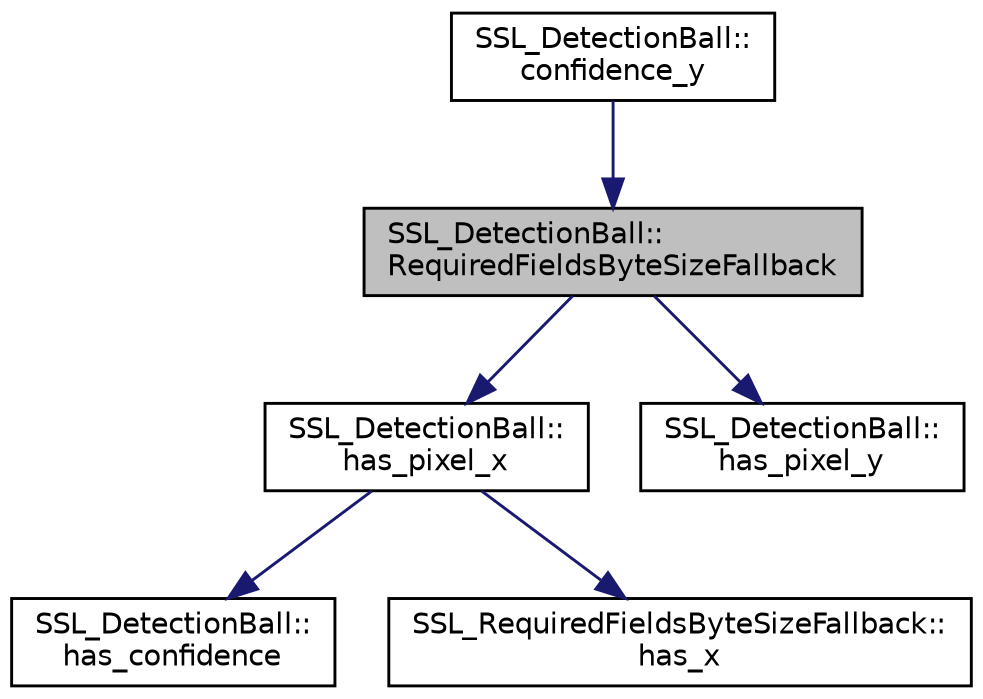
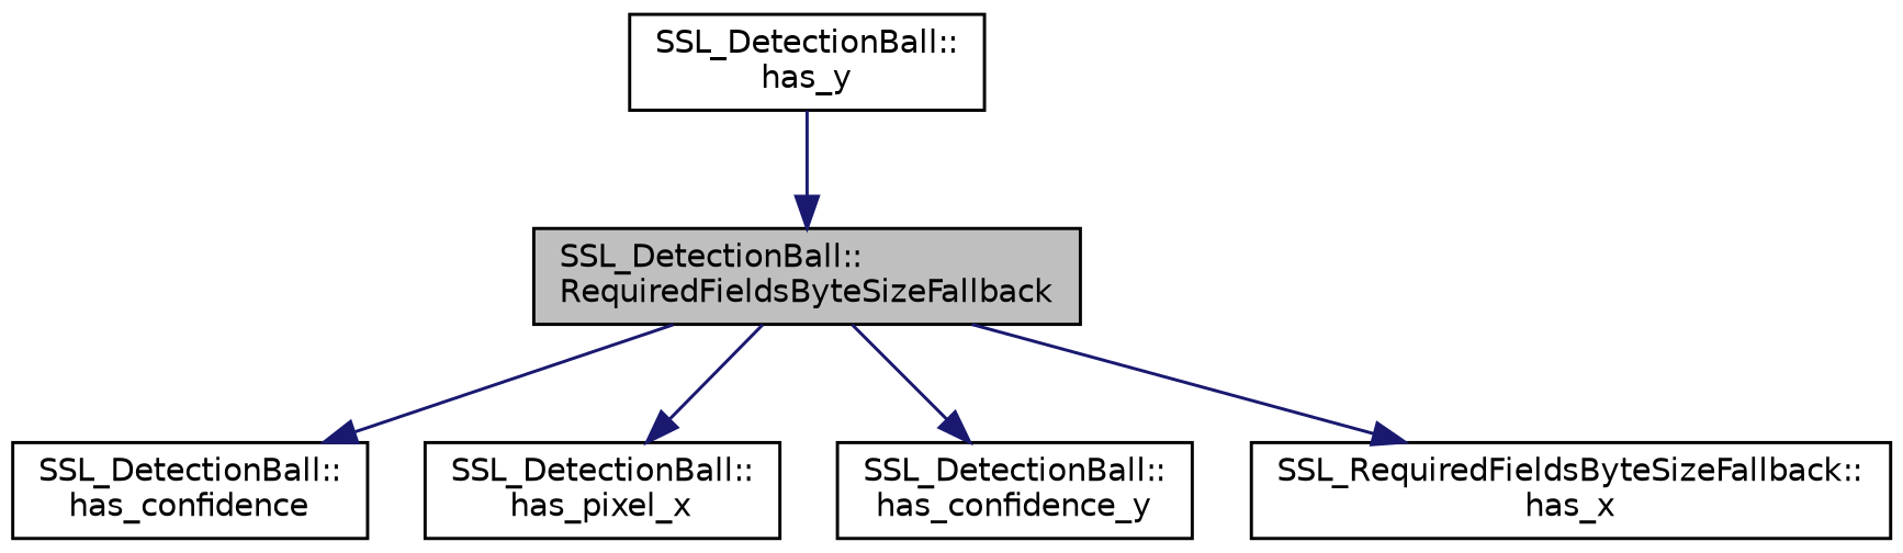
  digraph {
    rankdir=TB
    node [color=black fillcolor=white fontname=Helvetica fontsize=10 shape=record style=filled]
    edge [color=midnightblue fontname=Helvetica fontsize=10 labelfontname=Helvetica labelfontsize=10 style=solid]
    n1 [fillcolor=grey75 fontcolor=black height=0.2 label="SSL_DetectionBall::\lRequiredFieldsByteSizeFallback" width=0.4]
    n2 [height=0.2 label="SSL_DetectionBall::\lhas_confidence" width=0.4]
    n3 [height=0.2 label="SSL_DetectionBall::\lhas_pixel_x" width=0.4]
-   n4 [height=0.2 label="SSL_DetectionBall::\lhas_pixel_y" width=0.4]
+   n4 [height=0.2 label="SSL_DetectionBall::\lhas_confidence_y" width=0.4]
    n5 [height=0.2 label="SSL_RequiredFieldsByteSizeFallback::\lhas_x" width=0.4]
-   n6 [height=0.2 label="SSL_DetectionBall::\lconfidence_y" width=0.4]
-   n3 -> n2
+   n6 [height=0.2 label="SSL_DetectionBall::\lhas_y" width=0.4]
+   n1 -> n2
    n1 -> n3
    n1 -> n4
-   n3 -> n5
+   n1 -> n5
    n6 -> n1
  }
